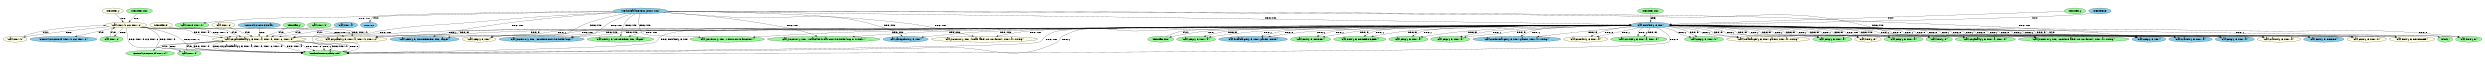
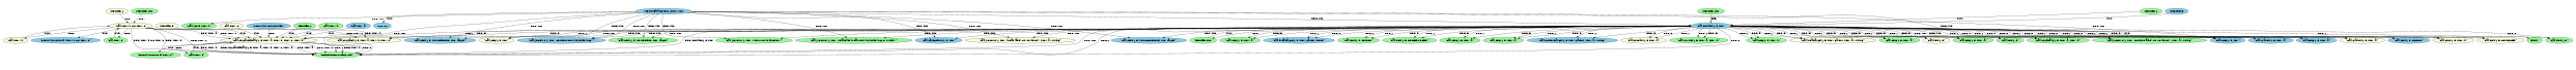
  digraph {
    node [fillcolor=palegreen style=filled]
    n1 [fillcolor=lightyellow label="(Call,ctrycatchfinally(J, F, stm->a, stm->b, stm->c, stm->d))"]
    n2 [label="(Call,stm->d)"]
    n3 [label="(MethodReturn,static void)"]
    n4 [label="(ControlStructure,if (stm->d))"]
    n5 [fillcolor=skyblue label="(Call,emitline(J, F, stm))"]
    n6 [label="(Call,cexit(J, F, STM_BREAK, stm, target))"]
    n7 [label="(Call,cexp(J, F, stm->b))"]
    n8 [fillcolor=lightyellow label="(Call,breaktarget(J, F, stm->parent, stm->a->string))"]
    n9 [label="(Call,cexp(J, F, stm->a))"]
    n10 [fillcolor=lightyellow label="(Call,here(J, F))"]
    n11 [label="(Call,jsC_error(J, stm, \"return not in function\"))"]
    n12 [label="(Call,cexp(J, F, stm->a))"]
    n13 [label="(Call,here(J, F))"]
    n14 [label="(Call,ctryfinally(J, F, stm->a, stm->d))"]
    n15 [fillcolor=skyblue label="(Call,cexp(J, F, stm))"]
    n16 [fillcolor=skyblue label="(Call,cassignforin(J, F, stm))"]
    n17 [fillcolor=skyblue label="(Call,cvarinit(J, F, stm->a))"]
    n18 [label="(Call,jsC_error(J, stm, \"continue label '%s' not found\", stm->a->string))"]
    n19 [fillcolor=lightyellow label="(Call,cstmlist(J, F, stm->a))"]
    n20 [fillcolor=skyblue label="(Call,jsC_error(J, stm, \"continue must be inside loop\"))"]
    n21 [fillcolor=skyblue label="(Call,cexp(J, F, stm->a))"]
    n22 [fillcolor=lightyellow label="(Call,cvarinit(J, F, stm->a))"]
    n23 [label="(Call,jsC_error(J, stm, \"unlabelled break must be inside loop or switch\"))"]
    n24 [fillcolor=skyblue label="(Call,emit(J, F, OP_POP))"]
    n25 [fillcolor=lightyellow label="(Call,cstm(J, F, stm->b))"]
    n26 [fillcolor=lightyellow label="(Call,jsC_error(J, stm, \"break label '%s' not found\", stm->a->string))"]
    n27 [fillcolor=lightyellow label="(Call,emit(J, F, OP_UNDEF))"]
    n28 [label="(Block,)"]
    n29 [label="(Call,here(J, F))"]
    n30 [label="(Identifier,stm)"]
    n31 [label="(Call,cexp(J, F, stm->a))"]
    n32 [fillcolor=skyblue label="(Call,breaktarget(J, F, stm->parent, NULL))"]
    n33 [label="(Call,emit(J, F, OP_POP))"]
+   n34 [fillcolor=skyblue label="(Call,cexit(J, F, STM_CONTINUE, stm, target))"]
    n35 [fillcolor=skyblue label="(Call,cexit(J, F, STM_RETURN, stm, target))"]
    n36 [label="(Call,emit(J, F, OP_DEBUGGER))"]
    n37 [label="(Call,cexp(J, F, stm->a))"]
    n38 [label="(Call,cexp(J, F, stm->a))"]
    n39 [fillcolor=skyblue label="(Call,continuetarget(J, F, stm->parent, stm->a->string))"]
    n40 [label="(Call,cswitch(J, F, stm->a, stm->b))"]
    n41 [fillcolor=lightyellow label="(Call,ctrycatch(J, F, stm->a, stm->b, stm->c))"]
    n42 [fillcolor=lightyellow label="(Call,cexp(J, F, stm))"]
    n43 [fillcolor=skyblue label="(MethodParameterIn,js_Ast *stm)"]
    n44 [label="(Call,stm = stm->b)"]
    1000102 [fillcolor=skyblue]
    n46 [fillcolor=lightyellow label="(Call,stm->b && stm->c)"]
    n47 [fillcolor=lightyellow label="(Call,stm->b)"]
    n48 [fillcolor=skyblue label="(ControlStructure,if (stm->b && stm->c))"]
    n49 [label="(Call,stm->c)"]
    n50 [label="(Call,stm->b)"]
    n51 [fillcolor=skyblue label="(Identifier,F)"]
    n52 [fillcolor=skyblue label="(Call,stm->a)"]
    n53 [fillcolor=lightyellow label="(Identifier,F)"]
    n54 [fillcolor=lightyellow label="(Call,stm->c)"]
    n55 [label="(Identifier,stm)"]
    n56 [label="(Identifier,stm)"]
    n57 [fillcolor=lightyellow label="(Identifier,J)"]
-   n58 [fillcolor=skyblue label="(ControlStructure,break;)"]
+   n58 [fillcolor=skyblue label="(ControlStructure,inside;)"]
    n59 [label="(Identifier,J)"]
    n60 [label="(Identifier,J)"]
    n1 -> n2 [label="CFG: "]
    n1 -> n3 [label="DDG: stm->d"]
    n1 -> n3 [label="DDG: ctrycatchfinally(J, F, stm->a, stm->b, stm->c, stm->d)"]
    n1 -> n3 [label="DDG: stm->a"]
    n1 -> n3 [label="DDG: stm->c"]
    n1 -> n3 [label="DDG: J"]
    n1 -> n3 [label="DDG: stm->b"]
    n1 -> n3 [label="DDG: F"]
    n1 -> n4 [label="AST: "]
    n2 -> n1 [label="AST: "]
    n5 -> n1 [label="DDG: J"]
    n5 -> n1 [label="DDG: F"]
    n5 -> n3 [label="DDG: stm"]
    n5 -> n3 [label="DDG: J"]
    n5 -> n3 [label="DDG: F"]
    n5 -> n3 [label="DDG: emitline(J, F, stm)"]
    n5 -> n6 [label="DDG: stm"]
    n5 -> n7 [label="DDG: J"]
    n5 -> n7 [label="DDG: F"]
    n5 -> n8 [label="DDG: J"]
    n5 -> n8 [label="DDG: F"]
    n5 -> n9 [label="DDG: J"]
    n5 -> n9 [label="DDG: F"]
    n5 -> n10 [label="DDG: J"]
    n5 -> n10 [label="DDG: F"]
    n5 -> n11 [label="DDG: stm"]
    n5 -> n12 [label="DDG: J"]
    n5 -> n12 [label="DDG: F"]
    n5 -> n13 [label="DDG: J"]
    n5 -> n13 [label="DDG: F"]
    n5 -> n14 [label="DDG: J"]
    n5 -> n14 [label="DDG: F"]
    n5 -> n15 [label="DDG: J"]
    n5 -> n15 [label="DDG: F"]
    n5 -> n15 [label="DDG: stm"]
    n5 -> n16 [label="DDG: stm"]
    n5 -> n17 [label="DDG: J"]
    n5 -> n17 [label="DDG: F"]
    n5 -> n18 [label="DDG: stm"]
    n5 -> n19 [label="DDG: J"]
    n5 -> n19 [label="DDG: F"]
    n5 -> n20 [label="DDG: stm"]
    n5 -> n21 [label="DDG: J"]
    n5 -> n21 [label="DDG: F"]
    n5 -> n22 [label="DDG: J"]
    n5 -> n22 [label="DDG: F"]
    n5 -> n23 [label="DDG: stm"]
    n5 -> n24 [label="DDG: J"]
    n5 -> n24 [label="DDG: F"]
    n5 -> n25 [label="DDG: J"]
    n5 -> n25 [label="DDG: F"]
    n5 -> n26 [label="DDG: stm"]
    n5 -> n27 [label="DDG: J"]
    n5 -> n27 [label="DDG: F"]
    n5 -> n28 [label="AST: "]
    n5 -> n29 [label="DDG: J"]
    n5 -> n29 [label="DDG: F"]
    n5 -> n30 [label="CFG: "]
    n5 -> n31 [label="DDG: J"]
    n5 -> n31 [label="DDG: F"]
    n5 -> n32 [label="DDG: J"]
    n5 -> n32 [label="DDG: F"]
    n5 -> n33 [label="DDG: J"]
    n5 -> n33 [label="DDG: F"]
+   n5 -> n34 [label="DDG: stm"]
    n5 -> n35 [label="DDG: stm"]
    n5 -> n36 [label="DDG: J"]
    n5 -> n36 [label="DDG: F"]
    n5 -> n37 [label="DDG: J"]
    n5 -> n37 [label="DDG: F"]
    n5 -> n38 [label="DDG: J"]
    n5 -> n38 [label="DDG: F"]
    n5 -> n39 [label="DDG: J"]
    n5 -> n39 [label="DDG: F"]
    n5 -> n40 [label="DDG: J"]
    n5 -> n40 [label="DDG: F"]
    n5 -> n41 [label="DDG: J"]
    n5 -> n41 [label="DDG: F"]
    n5 -> n42 [label="DDG: stm"]
    n30 -> n5 [label="AST: "]
    n43 -> n3 [label="DDG: stm"]
    n43 -> n5 [label="DDG: stm"]
    n43 -> n6 [label="DDG: stm"]
    n43 -> n11 [label="DDG: stm"]
    n43 -> n15 [label="DDG: stm"]
    n43 -> n16 [label="DDG: stm"]
    n43 -> n18 [label="DDG: stm"]
    n43 -> n20 [label="DDG: stm"]
    n43 -> n23 [label="DDG: stm"]
    n43 -> n26 [label="DDG: stm"]
+   n43 -> n34 [label="DDG: stm"]
    n43 -> n35 [label="DDG: stm"]
    n43 -> n42 [label="DDG: stm"]
    n43 -> n44 [label="DDG: stm"]
    n43 -> 1000102 [label="AST: "]
    n46 -> n1 [label="DDG: stm->b"]
    n46 -> n1 [label="DDG: stm->c"]
    n46 -> n3 [label="DDG: stm->b"]
    n46 -> n3 [label="DDG: stm->c"]
    n46 -> n3 [label="DDG: stm->b && stm->c"]
    n46 -> n41 [label="DDG: stm->b"]
    n46 -> n41 [label="DDG: stm->c"]
    n46 -> n47 [label="CFG: "]
    n46 -> n48 [label="AST: "]
    n46 -> n49 [label="CFG: "]
    n47 -> n46 [label="AST: "]
    n49 -> n46 [label="AST: "]
    n50 -> n1 [label="AST: "]
    n51 -> n5 [label="AST: "]
    n52 -> n1 [label="AST: "]
    n53 -> n1 [label="AST: "]
    n54 -> n1 [label="AST: "]
    n55 -> n46 [label="CFG: "]
    n56 -> n5 [label="CFG: "]
    n57 -> n46 [label="CFG: "]
    n58 -> n1 [label="CFG: "]
    n59 -> n1 [label="AST: "]
    n60 -> n5 [label="AST: "]
  }
